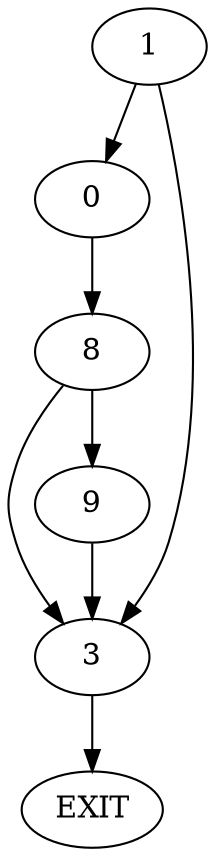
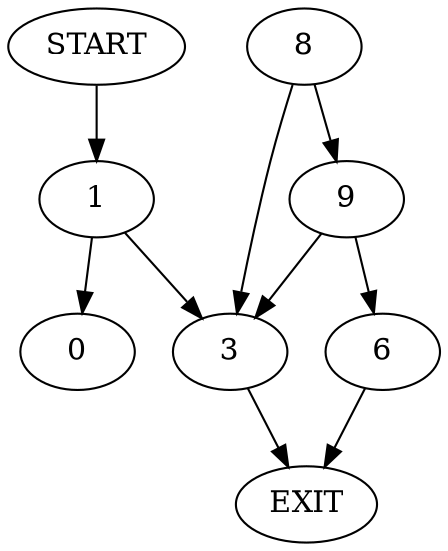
  digraph {
+   n1 [label=START]
    1
    n3 [label=0]
    3
    n5 [label=EXIT]
    n6 [label=8]
    n7 [label=9]
+   6
+   n1 -> 1
    1 -> n3
    1 -> 3
-   n3 -> n6
    3 -> n5
    n6 -> 3
    n6 -> n7
    n7 -> 3
+   n7 -> 6
+   6 -> n5
  }
